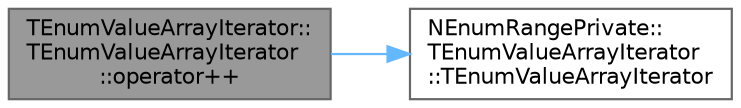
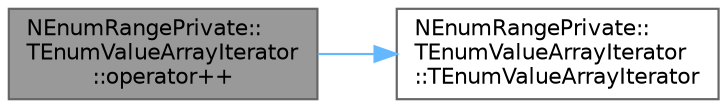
  digraph {
    rankdir=LR
    node [fontname=Helvetica fontsize=10 shape=box style=filled]
-   n1 [color=gray40 fillcolor=grey60 fontcolor=black height=0.2 label="TEnumValueArrayIterator::\lTEnumValueArrayIterator\l::operator++" width=0.4]
+   n1 [color=gray40 fillcolor=grey60 fontcolor=black height=0.2 label="NEnumRangePrivate::\lTEnumValueArrayIterator\l::operator++" width=0.4]
    n2 [color=grey40 fillcolor=white height=0.2 label="NEnumRangePrivate::\lTEnumValueArrayIterator\l::TEnumValueArrayIterator" width=0.4]
    n1 -> n2 [color=steelblue1 fontname=Helvetica fontsize=10 labelfontname=Helvetica labelfontsize=10 style=solid]
  }
